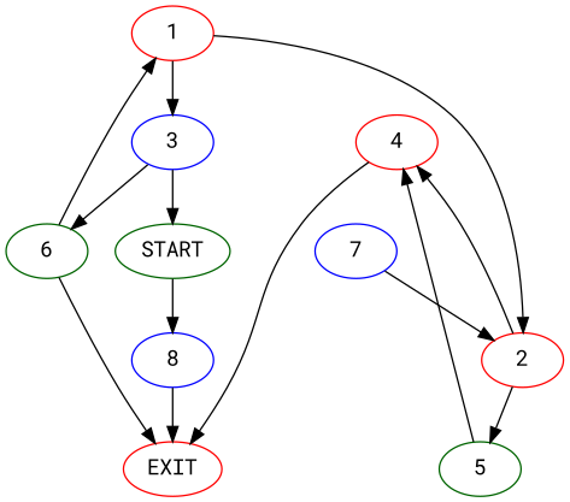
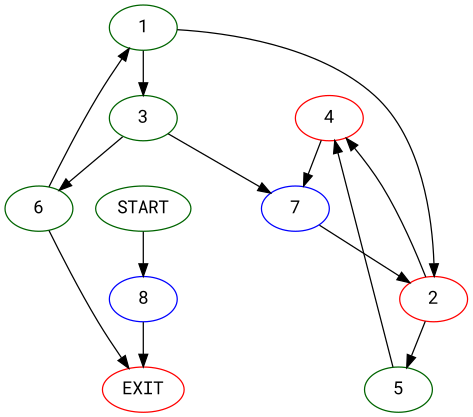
  digraph {
    fontname="Roboto Mono"
    node [color=darkgreen fontname="Roboto Mono"]
    edge [fontname="Roboto Mono"]
    n1 [label=START]
    8 [color=blue]
-   1 [color=red]
+   1
    2 [color=red]
-   3 [color=blue]
+   3
    n6 [color=red label=EXIT]
    4 [color=red]
    5
    6
    7 [color=blue]
    n1 -> 8
    8 -> n6
    1 -> 2
    1 -> 3
    2 -> 4
    2 -> 5
    3 -> 6
-   3 -> n1
-   4 -> n6
+   3 -> 7
+   4 -> 7
    5 -> 4
    6 -> 1
    6 -> n6
    7 -> 2
  }
